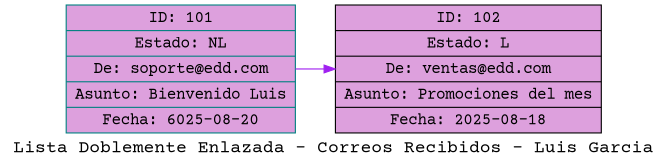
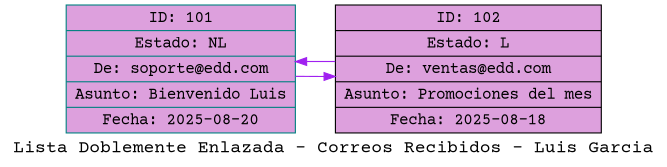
  digraph {
    fontsize=16
    label="Lista Doblemente Enlazada - Correos Recibidos - Luis Garcia"
    rankdir=LR
    fontname="Courier Prime"
    node [fillcolor=plum shape=record style=filled fontname="Courier Prime"]
    edge [color=purple fontname="Courier Prime"]
-   n1 [label="ID: 101|Estado: NL|De: soporte@edd.com|Asunto: Bienvenido Luis|Fecha: 6025-08-20" color=teal]
+   n1 [label="ID: 101|Estado: NL|De: soporte@edd.com|Asunto: Bienvenido Luis|Fecha: 2025-08-20" color=teal]
    n2 [label="ID: 102|Estado: L|De: ventas@edd.com|Asunto: Promociones del mes|Fecha: 2025-08-18" color=black]
    n1 -> n2
+   n2 -> n1
  }
